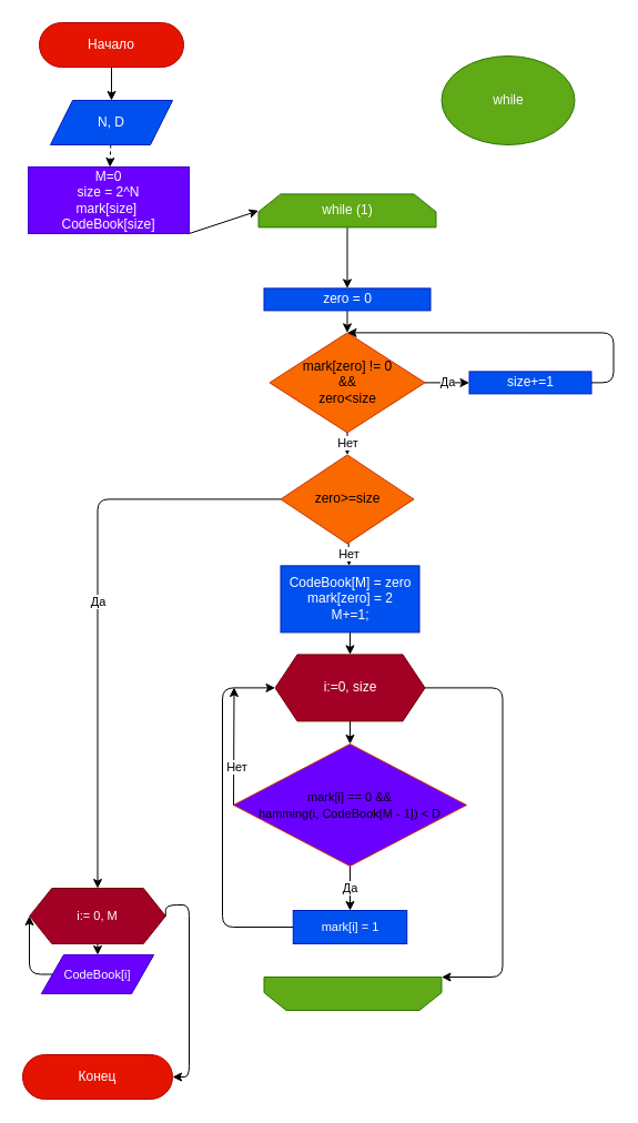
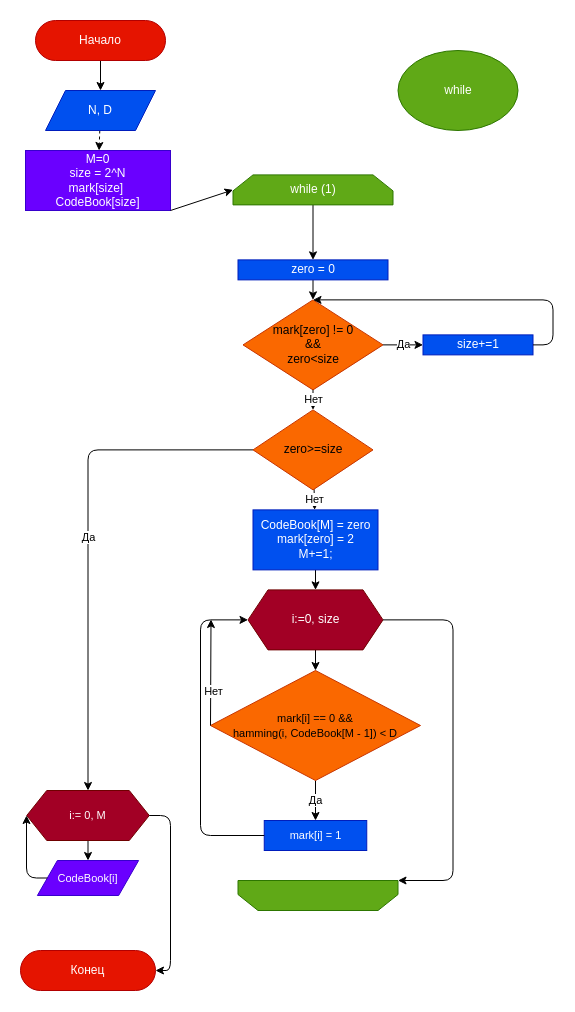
  <mxCell id="0" />
  <mxCell id="1" parent="0" />
  <mxCell id="2" value="" style="edgeStyle=none;html=1;" parent="1" source="3" target="6" edge="1"><mxGeometry relative="1" as="geometry" /></mxCell>
  <mxCell id="3" value="Начало" style="rounded=1;whiteSpace=wrap;html=1;arcSize=50;fillColor=#e51400;fontColor=#ffffff;strokeColor=#B20000;" parent="1" vertex="1"><mxGeometry x="35" y="20" width="130" height="40" as="geometry" /></mxCell>
  <mxCell id="4" value="Конец" style="rounded=1;whiteSpace=wrap;html=1;arcSize=50;fillColor=#e51400;fontColor=#ffffff;strokeColor=#B20000;" parent="1" vertex="1"><mxGeometry x="20" y="950" width="135" height="40" as="geometry" /></mxCell>
  <mxCell id="5" value="" style="edgeStyle=none;html=1;dashed=1;" parent="1" source="6" target="7" edge="1"><mxGeometry relative="1" as="geometry" /></mxCell>
  <mxCell id="6" value="N, D" style="shape=parallelogram;perimeter=parallelogramPerimeter;whiteSpace=wrap;html=1;fixedSize=1;fillColor=#0050ef;fontColor=#ffffff;strokeColor=#001DBC;" parent="1" vertex="1"><mxGeometry x="45" y="90" width="110" height="40" as="geometry" /></mxCell>
  <mxCell id="7" value="M=0&lt;br&gt;size = 2^N&lt;br&gt;mark[size]&amp;nbsp;&lt;br&gt;CodeBook[size]" style="rounded=0;whiteSpace=wrap;html=1;fillColor=#6a00ff;fontColor=#ffffff;strokeColor=#3700CC;" parent="1" vertex="1"><mxGeometry x="25" y="150" width="145" height="60" as="geometry" /></mxCell>
  <mxCell id="8" value="" style="edgeStyle=none;html=1;exitX=0.5;exitY=1;exitDx=0;exitDy=0;" parent="1" source="22" target="12" edge="1"><mxGeometry relative="1" as="geometry"><mxPoint x="312.5" y="239.38" as="sourcePoint" /></mxGeometry></mxCell>
  <mxCell id="9" value="" style="endArrow=classic;html=1;exitX=1;exitY=1;exitDx=0;exitDy=0;entryX=0;entryY=0.5;entryDx=0;entryDy=0;" parent="1" source="7" target="22" edge="1"><mxGeometry width="50" height="50" relative="1" as="geometry"><mxPoint x="155" y="350" as="sourcePoint" /><mxPoint x="212.895" y="213.158" as="targetPoint" /></mxGeometry></mxCell>
  <mxCell id="10" value="mark[zero] != 0 &lt;br&gt;&amp;amp;&amp;amp;&lt;br&gt;zero&amp;lt;size" style="rhombus;whiteSpace=wrap;html=1;fillColor=#fa6800;fontColor=#000000;strokeColor=#C73500;" parent="1" vertex="1"><mxGeometry x="242.5" y="299.38" width="140" height="90" as="geometry" /></mxCell>
  <mxCell id="11" value="" style="edgeStyle=none;html=1;" parent="1" source="12" target="10" edge="1"><mxGeometry relative="1" as="geometry" /></mxCell>
  <mxCell id="12" value="zero = 0" style="rounded=0;whiteSpace=wrap;html=1;fillColor=#0050ef;fontColor=#ffffff;strokeColor=#001DBC;" parent="1" vertex="1"><mxGeometry x="237.5" y="259.38" width="150" height="20" as="geometry" /></mxCell>
  <mxCell id="13" value="size+=1" style="rounded=0;whiteSpace=wrap;html=1;fillColor=#0050ef;fontColor=#ffffff;strokeColor=#001DBC;" parent="1" vertex="1"><mxGeometry x="422.5" y="334.38" width="110" height="20" as="geometry" /></mxCell>
  <mxCell id="14" value="Да" style="endArrow=classic;html=1;exitX=1;exitY=0.5;exitDx=0;exitDy=0;entryX=0;entryY=0.5;entryDx=0;entryDy=0;" parent="1" source="10" target="13" edge="1"><mxGeometry relative="1" as="geometry"><mxPoint x="262.5" y="279.38" as="sourcePoint" /><mxPoint x="362.5" y="279.38" as="targetPoint" /></mxGeometry></mxCell>
  <mxCell id="15" value="" style="edgeStyle=segmentEdgeStyle;endArrow=classic;html=1;entryX=0.5;entryY=0;entryDx=0;entryDy=0;exitX=1;exitY=0.5;exitDx=0;exitDy=0;" parent="1" source="13" target="10" edge="1"><mxGeometry width="50" height="50" relative="1" as="geometry"><mxPoint x="492.5" y="409.38" as="sourcePoint" /><mxPoint x="392.5" y="359.38" as="targetPoint" /><Array as="points"><mxPoint x="552.5" y="344.38" /><mxPoint x="552.5" y="299.38" /></Array></mxGeometry></mxCell>
  <mxCell id="16" value="Нет" style="edgeStyle=none;html=1;" parent="1" source="17" target="21" edge="1"><mxGeometry relative="1" as="geometry" /></mxCell>
  <mxCell id="17" value="zero&amp;gt;=size" style="rhombus;whiteSpace=wrap;html=1;fillColor=#fa6800;fontColor=#000000;strokeColor=#C73500;" parent="1" vertex="1"><mxGeometry x="252.5" y="409.38" width="120" height="80" as="geometry" /></mxCell>
  <mxCell id="18" value="Да" style="edgeStyle=segmentEdgeStyle;endArrow=classic;html=1;exitX=0;exitY=0.5;exitDx=0;exitDy=0;entryX=0.5;entryY=0;entryDx=0;entryDy=0;" parent="1" source="17" target="34" edge="1"><mxGeometry width="50" height="50" relative="1" as="geometry"><mxPoint x="180" y="470" as="sourcePoint" /><mxPoint x="88" y="820" as="targetPoint" /></mxGeometry></mxCell>
  <mxCell id="19" value="Нет" style="endArrow=classic;html=1;exitX=0.5;exitY=1;exitDx=0;exitDy=0;entryX=0.5;entryY=0;entryDx=0;entryDy=0;" parent="1" source="10" target="17" edge="1"><mxGeometry width="50" height="50" relative="1" as="geometry"><mxPoint x="212.5" y="449.38" as="sourcePoint" /><mxPoint x="262.5" y="399.38" as="targetPoint" /></mxGeometry></mxCell>
  <mxCell id="20" value="" style="edgeStyle=none;html=1;" parent="1" source="21" target="25" edge="1"><mxGeometry relative="1" as="geometry" /></mxCell>
  <mxCell id="21" value="CodeBook[M] = zero&lt;br&gt;mark[zero] = 2&lt;br&gt;M+=1;" style="rounded=0;whiteSpace=wrap;html=1;fillColor=#0050ef;fontColor=#ffffff;strokeColor=#001DBC;" parent="1" vertex="1"><mxGeometry x="252.5" y="509.38" width="125" height="60" as="geometry" /></mxCell>
  <mxCell id="22" value="while (1)" style="shape=loopLimit;whiteSpace=wrap;html=1;fillColor=#60a917;fontColor=#ffffff;strokeColor=#2D7600;" parent="1" vertex="1"><mxGeometry x="232.5" y="174.38" width="160" height="30" as="geometry" /></mxCell>
  <mxCell id="23" value="" style="shape=loopLimit;whiteSpace=wrap;html=1;rotation=-180;fillColor=#60a917;fontColor=#ffffff;strokeColor=#2D7600;" parent="1" vertex="1"><mxGeometry x="237.5" y="880" width="160" height="30" as="geometry" /></mxCell>
  <mxCell id="24" value="" style="edgeStyle=none;html=1;fontSize=11;entryX=0.5;entryY=0;entryDx=0;entryDy=0;" parent="1" source="25" target="27" edge="1"><mxGeometry relative="1" as="geometry"><mxPoint x="313.682" y="679.999" as="targetPoint" /></mxGeometry></mxCell>
  <mxCell id="25" value="i:=0, size" style="shape=hexagon;perimeter=hexagonPerimeter2;whiteSpace=wrap;html=1;fixedSize=1;fillColor=#a20025;fontColor=#ffffff;strokeColor=#6F0000;" parent="1" vertex="1"><mxGeometry x="247.5" y="589.38" width="135" height="60" as="geometry" /></mxCell>
  <mxCell id="26" value="Да" style="edgeStyle=none;html=1;fontSize=11;" parent="1" source="27" target="28" edge="1"><mxGeometry relative="1" as="geometry" /></mxCell>
- <mxCell id="27" value="&lt;font style=&quot;font-size: 11px&quot;&gt;mark[i] == 0 &amp;amp;&amp;amp;&lt;br&gt;hamming(i, CodeBook[M - 1]) &amp;lt; D&lt;/font&gt;" style="rhombus;whiteSpace=wrap;html=1;fillColor=#6a00ff;fontColor=#000000;strokeColor=#C73500;" parent="1" vertex="1"><mxGeometry x="210" y="670" width="210" height="110" as="geometry" /></mxCell>
+ <mxCell id="27" value="&lt;font style=&quot;font-size: 11px&quot;&gt;mark[i] == 0 &amp;amp;&amp;amp;&lt;br&gt;hamming(i, CodeBook[M - 1]) &amp;lt; D&lt;/font&gt;" style="rhombus;whiteSpace=wrap;html=1;fillColor=#fa6800;fontColor=#000000;strokeColor=#C73500;" parent="1" vertex="1"><mxGeometry x="210" y="670" width="210" height="110" as="geometry" /></mxCell>
  <mxCell id="28" value="mark[i] = 1" style="rounded=0;whiteSpace=wrap;html=1;fontSize=11;fillColor=#0050ef;fontColor=#ffffff;strokeColor=#001DBC;" parent="1" vertex="1"><mxGeometry x="263.75" y="820" width="102.5" height="30" as="geometry" /></mxCell>
  <mxCell id="29" value="" style="edgeStyle=elbowEdgeStyle;elbow=horizontal;endArrow=classic;html=1;fontSize=11;entryX=0;entryY=0.5;entryDx=0;entryDy=0;exitX=0;exitY=0.5;exitDx=0;exitDy=0;" parent="1" source="28" target="25" edge="1"><mxGeometry width="50" height="50" relative="1" as="geometry"><mxPoint x="300" y="840" as="sourcePoint" /><mxPoint x="410" y="670" as="targetPoint" /><Array as="points"><mxPoint x="200" y="750" /></Array></mxGeometry></mxCell>
  <mxCell id="30" value="" style="endArrow=classic;html=1;fontSize=11;exitX=0;exitY=0.5;exitDx=0;exitDy=0;" parent="1" source="27" edge="1"><mxGeometry width="50" height="50" relative="1" as="geometry"><mxPoint x="192.5" y="720" as="sourcePoint" /><mxPoint x="210.5" y="619" as="targetPoint" /></mxGeometry></mxCell>
  <mxCell id="31" value="Нет" style="edgeLabel;html=1;align=center;verticalAlign=middle;resizable=0;points=[];fontSize=11;" parent="30" vertex="1" connectable="0"><mxGeometry x="-0.348" y="-2" relative="1" as="geometry"><mxPoint as="offset" /></mxGeometry></mxCell>
  <mxCell id="32" value="" style="edgeStyle=elbowEdgeStyle;elbow=horizontal;endArrow=classic;html=1;fontSize=11;exitX=1;exitY=0.5;exitDx=0;exitDy=0;entryX=0;entryY=1;entryDx=0;entryDy=0;" parent="1" source="25" target="23" edge="1"><mxGeometry width="50" height="50" relative="1" as="geometry"><mxPoint x="192.5" y="720" as="sourcePoint" /><mxPoint x="332.5" y="910" as="targetPoint" /><Array as="points"><mxPoint x="452.5" y="760" /></Array></mxGeometry></mxCell>
  <mxCell id="33" value="" style="edgeStyle=none;html=1;fontFamily=Helvetica;fontSize=11;" parent="1" source="34" target="35" edge="1"><mxGeometry relative="1" as="geometry" /></mxCell>
- <mxCell id="34" value="i:= 0, M" style="shape=hexagon;perimeter=hexagonPerimeter2;whiteSpace=wrap;html=1;fixedSize=1;fontSize=11;fillColor=#a20025;fontColor=#ffffff;strokeColor=#6F0000;" parent="1" vertex="1"><mxGeometry x="26.25" y="800" width="122.5" height="50" as="geometry" /></mxCell>
+ <mxCell id="34" value="i:= 0, M" style="shape=hexagon;perimeter=hexagonPerimeter2;whiteSpace=wrap;html=1;fixedSize=1;fontSize=11;fillColor=#a20025;fontColor=#ffffff;strokeColor=#6F0000;" parent="1" vertex="1"><mxGeometry x="26.25" y="790" width="122.5" height="50" as="geometry" /></mxCell>
  <mxCell id="35" value="CodeBook[i]" style="shape=parallelogram;perimeter=parallelogramPerimeter;whiteSpace=wrap;html=1;fixedSize=1;fontFamily=Helvetica;fontSize=11;fillColor=#6a00ff;fontColor=#ffffff;strokeColor=#3700CC;" parent="1" vertex="1"><mxGeometry x="36.88" y="860" width="101.25" height="35" as="geometry" /></mxCell>
  <mxCell id="36" value="" style="edgeStyle=elbowEdgeStyle;elbow=horizontal;endArrow=classic;html=1;fontFamily=Helvetica;fontSize=11;exitX=0;exitY=0.5;exitDx=0;exitDy=0;entryX=0;entryY=0.5;entryDx=0;entryDy=0;" parent="1" source="35" target="34" edge="1"><mxGeometry width="50" height="50" relative="1" as="geometry"><mxPoint x="100" y="890" as="sourcePoint" /><mxPoint x="150" y="840" as="targetPoint" /><Array as="points"><mxPoint x="26" y="840" /></Array></mxGeometry></mxCell>
  <mxCell id="37" value="" style="edgeStyle=segmentEdgeStyle;endArrow=classic;html=1;fontFamily=Helvetica;fontSize=11;exitX=1;exitY=0.5;exitDx=0;exitDy=0;entryX=1;entryY=0.5;entryDx=0;entryDy=0;" parent="1" source="34" target="4" edge="1"><mxGeometry width="50" height="50" relative="1" as="geometry"><mxPoint x="100" y="890" as="sourcePoint" /><mxPoint x="130" y="960" as="targetPoint" /><Array as="points"><mxPoint x="170" y="815" /><mxPoint x="170" y="970" /></Array></mxGeometry></mxCell>
  <mxCell id="38" value="while" style="ellipse;whiteSpace=wrap;html=1;fillColor=#60a917;fontColor=#ffffff;strokeColor=#2D7600;" parent="1" vertex="1"><mxGeometry x="397.5" y="50" width="120" height="80" as="geometry" /></mxCell>
